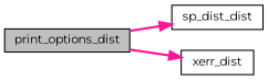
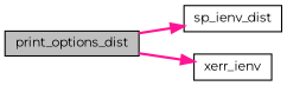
  digraph {
    fontname=Montserrat
    rankdir=LR
    node [color=black fillcolor=white fontname=Montserrat fontsize=10 shape=record style=filled]
    edge [color=deeppink fontname=Montserrat fontsize=10 labelfontname=Helvetica labelfontsize=10 style=bold]
    n1 [fillcolor=grey75 fontcolor=black height=0.2 label=print_options_dist width=0.4]
-   n2 [height=0.2 label=sp_dist_dist width=0.4]
-   n3 [height=0.2 label=xerr_dist width=0.4]
+   n2 [height=0.2 label=sp_ienv_dist width=0.4]
+   n3 [height=0.2 label=xerr_ienv width=0.4]
    n1 -> n2
    n1 -> n3
  }
